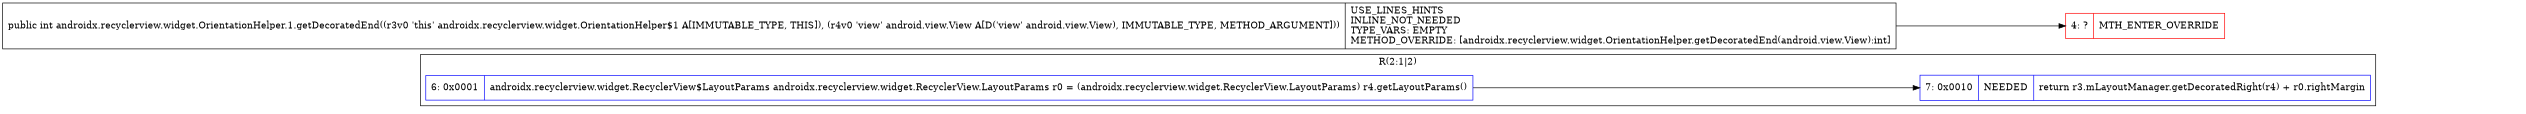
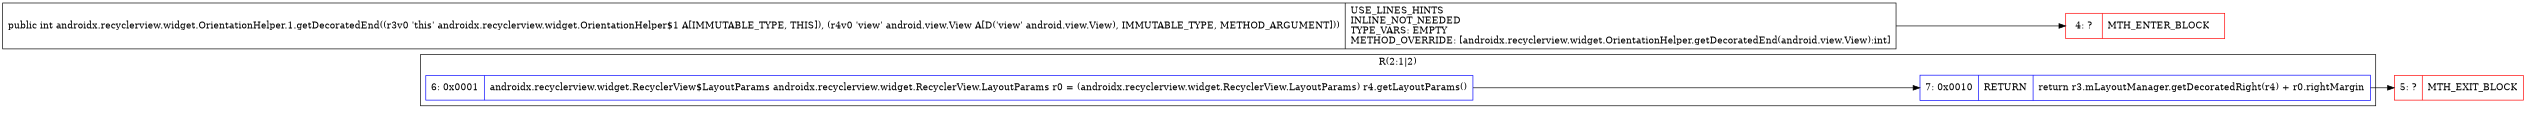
  digraph {
    rankdir=LR
    node [color=blue shape=record]
    n1 [label="{6\:\ 0x0001|androidx.recyclerview.widget.RecyclerView$LayoutParams androidx.recyclerview.widget.RecyclerView.LayoutParams r0 = (androidx.recyclerview.widget.RecyclerView.LayoutParams) r4.getLayoutParams()\l}"]
-   n2 [label="{7\:\ 0x0010|NEEDED\l|return r3.mLayoutManager.getDecoratedRight(r4) + r0.rightMargin\l}"]
-   n4 [color=red label="{4\:\ ?|MTH_ENTER_OVERRIDE\l}"]
+   n2 [label="{7\:\ 0x0010|RETURN\l|return r3.mLayoutManager.getDecoratedRight(r4) + r0.rightMargin\l}"]
+   n3 [color=red label="{5\:\ ?|MTH_EXIT_BLOCK\l}"]
+   n4 [color=red label="{4\:\ ?|MTH_ENTER_BLOCK\l}"]
    n5 [label="{public int androidx.recyclerview.widget.OrientationHelper.1.getDecoratedEnd((r3v0 'this' androidx.recyclerview.widget.OrientationHelper$1 A[IMMUTABLE_TYPE, THIS]), (r4v0 'view' android.view.View A[D('view' android.view.View), IMMUTABLE_TYPE, METHOD_ARGUMENT]))  | USE_LINES_HINTS\lINLINE_NOT_NEEDED\lTYPE_VARS: EMPTY\lMETHOD_OVERRIDE: [androidx.recyclerview.widget.OrientationHelper.getDecoratedEnd(android.view.View):int]\l}" color=""]
    subgraph cluster_1 {
      label="R(2:1|2)"
      n1
      n2
    }
    n1 -> n2
+   n2 -> n3
    n5 -> n4
  }
